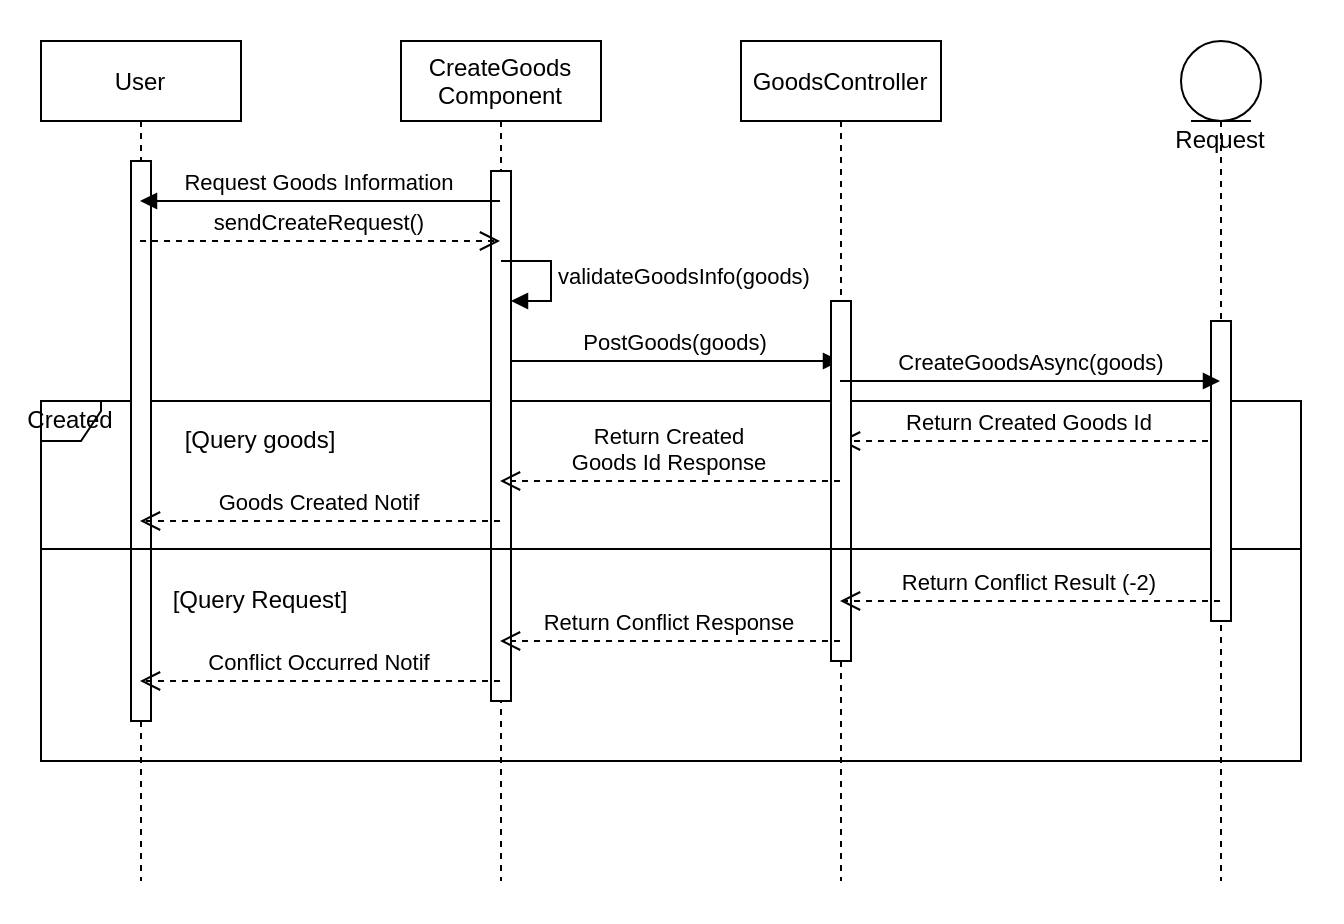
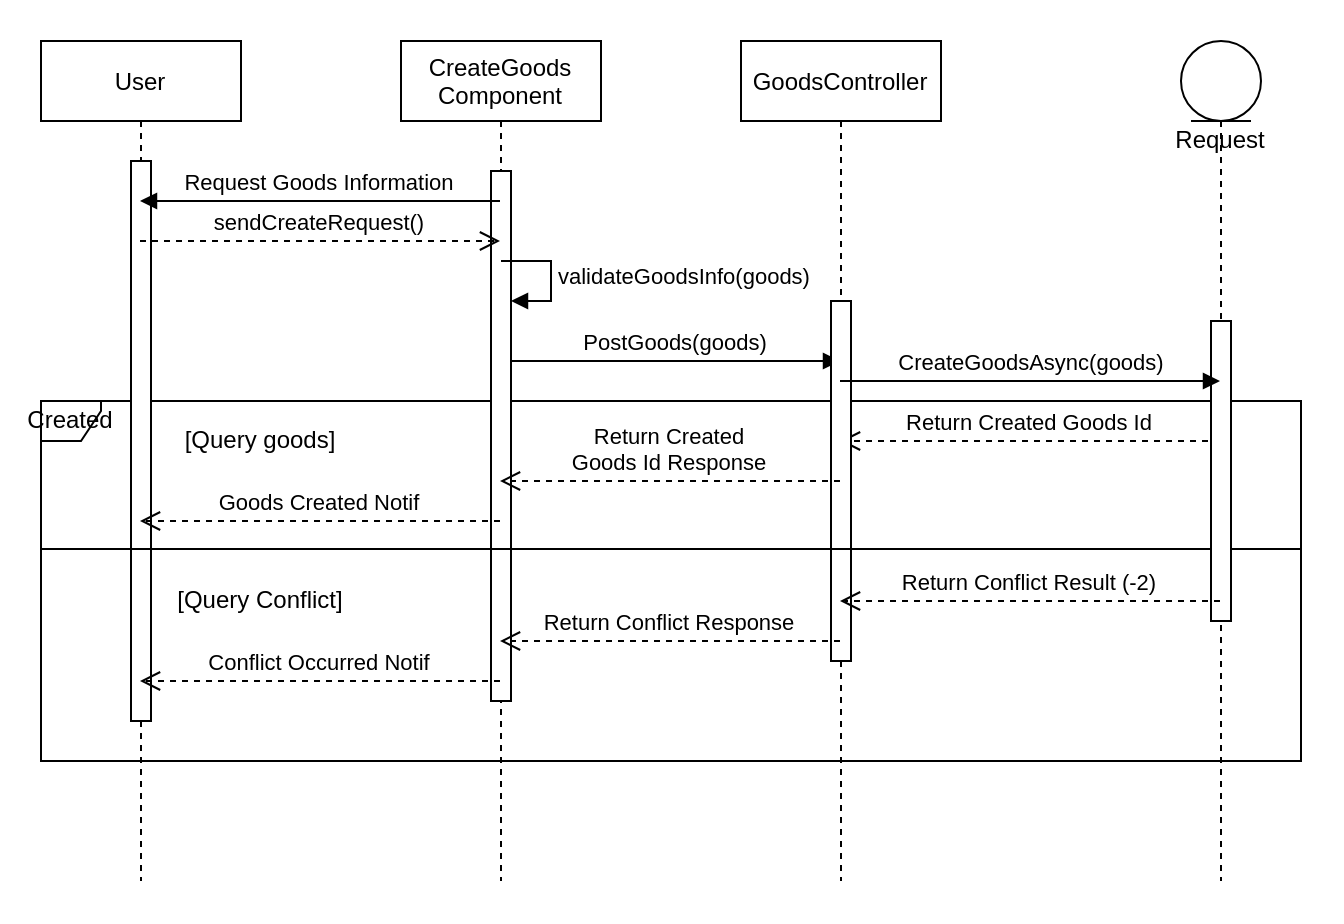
  <mxCell id="0" />
  <mxCell id="1" parent="0" />
  <mxCell id="2" value="Created" style="shape=umlFrame;whiteSpace=wrap;html=1;width=30;height=20;" parent="1" vertex="1"><mxGeometry x="20" y="200" width="630" height="180" as="geometry" /></mxCell>
  <mxCell id="3" value="User" style="shape=umlLifeline;perimeter=lifelinePerimeter;container=1;collapsible=0;recursiveResize=0;rounded=0;shadow=0;strokeWidth=1;" parent="1" vertex="1"><mxGeometry x="20" y="20" width="100" height="420" as="geometry" /></mxCell>
  <mxCell id="4" value="" style="points=[];perimeter=orthogonalPerimeter;rounded=0;shadow=0;strokeWidth=1;" parent="3" vertex="1"><mxGeometry x="45" y="60" width="10" height="280" as="geometry" /></mxCell>
  <mxCell id="5" value="Return Created Goods Id" style="verticalAlign=bottom;endArrow=open;dashed=1;endSize=8;shadow=0;strokeWidth=1;" parent="1" source="21" target="10" edge="1"><mxGeometry relative="1" as="geometry"><mxPoint x="420" y="250" as="targetPoint" /><Array as="points"><mxPoint x="500" y="220" /></Array><mxPoint x="589.5" y="220" as="sourcePoint" /></mxGeometry></mxCell>
  <mxCell id="6" value="PostGoods(goods)" style="verticalAlign=bottom;endArrow=block;shadow=0;strokeWidth=1;" parent="1" source="7" target="10" edge="1"><mxGeometry x="0.035" relative="1" as="geometry"><mxPoint x="175" y="100" as="sourcePoint" /><mxPoint x="400" y="166" as="targetPoint" /><Array as="points"><mxPoint x="320" y="180" /></Array><mxPoint as="offset" /></mxGeometry></mxCell>
  <mxCell id="7" value="CreateGoods&#10;Component" style="shape=umlLifeline;perimeter=lifelinePerimeter;container=1;collapsible=0;recursiveResize=0;rounded=0;shadow=0;strokeWidth=1;" parent="1" vertex="1"><mxGeometry x="200" y="20" width="100" height="420" as="geometry" /></mxCell>
  <mxCell id="8" value="" style="points=[];perimeter=orthogonalPerimeter;rounded=0;shadow=0;strokeWidth=1;" parent="7" vertex="1"><mxGeometry x="45" y="65" width="10" height="265" as="geometry" /></mxCell>
  <mxCell id="9" value="validateGoodsInfo(goods)" style="edgeStyle=orthogonalEdgeStyle;html=1;align=left;spacingLeft=2;endArrow=block;rounded=0;entryX=1;entryY=0;" parent="7" edge="1"><mxGeometry relative="1" as="geometry"><mxPoint x="50" y="110" as="sourcePoint" /><Array as="points"><mxPoint x="75" y="110" /></Array><mxPoint x="55" y="130" as="targetPoint" /></mxGeometry></mxCell>
  <mxCell id="10" value="GoodsController" style="shape=umlLifeline;perimeter=lifelinePerimeter;container=1;collapsible=0;recursiveResize=0;rounded=0;shadow=0;strokeWidth=1;" parent="1" vertex="1"><mxGeometry x="370" y="20" width="100" height="420" as="geometry" /></mxCell>
  <mxCell id="11" value="" style="points=[];perimeter=orthogonalPerimeter;rounded=0;shadow=0;strokeWidth=1;" parent="10" vertex="1"><mxGeometry x="45" y="130" width="10" height="180" as="geometry" /></mxCell>
  <mxCell id="12" value="Goods Created Notif" style="verticalAlign=bottom;endArrow=open;dashed=1;endSize=8;shadow=0;strokeWidth=1;" parent="1" source="7" target="3" edge="1"><mxGeometry relative="1" as="geometry"><mxPoint x="80" y="254" as="targetPoint" /><mxPoint x="250.17" y="260" as="sourcePoint" /><Array as="points"><mxPoint x="160" y="260" /></Array></mxGeometry></mxCell>
  <mxCell id="13" value="Return Conflict Response" style="verticalAlign=bottom;endArrow=open;dashed=1;endSize=8;shadow=0;strokeWidth=1;" parent="1" source="10" target="7" edge="1"><mxGeometry relative="1" as="geometry"><mxPoint x="250" y="320" as="targetPoint" /><mxPoint x="390" y="320" as="sourcePoint" /><Array as="points"><mxPoint x="330" y="320" /></Array></mxGeometry></mxCell>
  <mxCell id="14" value="Conflict Occurred Notif" style="verticalAlign=bottom;endArrow=open;dashed=1;endSize=8;shadow=0;strokeWidth=1;" parent="1" source="7" target="3" edge="1"><mxGeometry relative="1" as="geometry"><mxPoint x="80" y="340" as="targetPoint" /><mxPoint x="240" y="340" as="sourcePoint" /><Array as="points"><mxPoint x="160" y="340" /></Array></mxGeometry></mxCell>
  <mxCell id="15" value="Request Goods Information" style="verticalAlign=bottom;endArrow=block;shadow=0;strokeWidth=1;" parent="1" source="7" target="3" edge="1"><mxGeometry relative="1" as="geometry"><mxPoint x="80" y="110.22" as="sourcePoint" /><mxPoint x="75" y="123" as="targetPoint" /><Array as="points"><mxPoint x="170" y="100" /></Array></mxGeometry></mxCell>
  <mxCell id="16" value="Return Created &#10;Goods Id Response" style="verticalAlign=bottom;endArrow=open;dashed=1;endSize=8;shadow=0;strokeWidth=1;" parent="1" source="10" target="7" edge="1"><mxGeometry relative="1" as="geometry"><mxPoint x="260" y="220" as="targetPoint" /><mxPoint x="395.17" y="220.1" as="sourcePoint" /><Array as="points"><mxPoint x="330" y="240" /></Array></mxGeometry></mxCell>
  <mxCell id="17" value="[Query goods]" style="text;html=1;strokeColor=none;fillColor=none;align=center;verticalAlign=middle;whiteSpace=wrap;rounded=0;" parent="1" vertex="1"><mxGeometry x="80" y="210" width="100" height="20" as="geometry" /></mxCell>
  <mxCell id="18" value="" style="line;strokeWidth=1;fillColor=none;align=left;verticalAlign=middle;spacingTop=-1;spacingLeft=3;spacingRight=3;rotatable=0;labelPosition=right;points=[];portConstraint=eastwest;" parent="1" vertex="1"><mxGeometry x="20" y="270" width="630" height="8" as="geometry" /></mxCell>
- <mxCell id="19" value="[Query Request]" style="text;html=1;strokeColor=none;fillColor=none;align=center;verticalAlign=middle;whiteSpace=wrap;rounded=0;" parent="1" vertex="1"><mxGeometry x="85" y="290" width="90" height="20" as="geometry" /></mxCell>
+ <mxCell id="19" value="[Query Conflict]" style="text;html=1;strokeColor=none;fillColor=none;align=center;verticalAlign=middle;whiteSpace=wrap;rounded=0;" parent="1" vertex="1"><mxGeometry x="85" y="290" width="90" height="20" as="geometry" /></mxCell>
  <mxCell id="20" value="sendCreateRequest()" style="verticalAlign=bottom;endArrow=open;dashed=1;endSize=8;shadow=0;strokeWidth=1;" parent="1" source="3" target="7" edge="1"><mxGeometry relative="1" as="geometry"><mxPoint x="245" y="160" as="targetPoint" /><mxPoint x="75" y="160" as="sourcePoint" /><Array as="points"><mxPoint x="170" y="120" /></Array></mxGeometry></mxCell>
  <mxCell id="21" value="Request" style="shape=umlLifeline;participant=umlEntity;perimeter=lifelinePerimeter;whiteSpace=wrap;html=1;container=1;collapsible=0;recursiveResize=0;verticalAlign=top;spacingTop=36;outlineConnect=0;" parent="1" vertex="1"><mxGeometry x="590" y="20" width="40" height="420" as="geometry" /></mxCell>
  <mxCell id="22" value="" style="html=1;points=[];perimeter=orthogonalPerimeter;" parent="21" vertex="1"><mxGeometry x="15" y="140" width="10" height="150" as="geometry" /></mxCell>
  <mxCell id="23" value="Return Conflict Result (-2)" style="verticalAlign=bottom;endArrow=open;dashed=1;endSize=8;shadow=0;strokeWidth=1;" parent="1" source="21" target="10" edge="1"><mxGeometry relative="1" as="geometry"><mxPoint x="403.64" y="300.4" as="targetPoint" /><mxPoint x="589.5" y="300" as="sourcePoint" /><Array as="points"><mxPoint x="500" y="300" /></Array></mxGeometry></mxCell>
  <mxCell id="24" value="CreateGoodsAsync(goods)" style="html=1;verticalAlign=bottom;endArrow=block;" parent="1" source="10" target="21" edge="1"><mxGeometry width="80" relative="1" as="geometry"><mxPoint x="280" y="220" as="sourcePoint" /><mxPoint x="360" y="220" as="targetPoint" /><Array as="points"><mxPoint x="490" y="190" /></Array></mxGeometry></mxCell>
